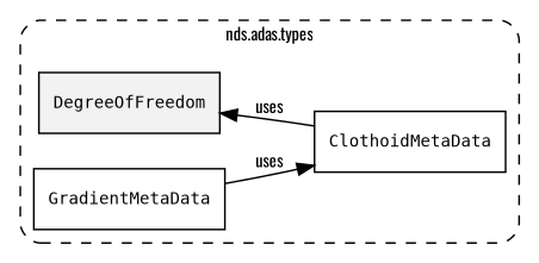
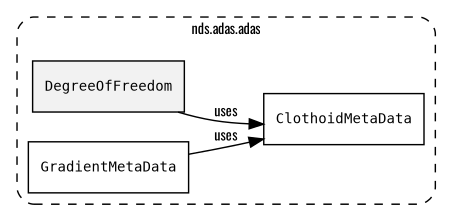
  digraph {
    fontname=Oswald
    fontsize=10
    rankdir=LR
    node [fontname=Oswald fontsize=10 shape=box]
    edge [fontname=Oswald fontsize=10]
    n1 [fillcolor="#0000000D" label=<<font face="monospace"><table align="center" border="0" cellspacing="0" cellpadding="0"><tr><td href="../../../content/packages/nds.adas.types.html#Subtype-DegreeOfFreedom" title="Subtype defined in nds.adas.types">DegreeOfFreedom</td></tr></table></font>> style=filled]
    n2 [label=<<font face="monospace"><table align="center" border="0" cellspacing="0" cellpadding="0"><tr><td href="../../../content/packages/nds.adas.types.html#Structure-ClothoidMetaData" title="Structure defined in nds.adas.types">ClothoidMetaData</td></tr></table></font>>]
    n3 [label=<<font face="monospace"><table align="center" border="0" cellspacing="0" cellpadding="0"><tr><td href="../../../content/packages/nds.adas.types.html#Structure-GradientMetaData" title="Structure defined in nds.adas.types">GradientMetaData</td></tr></table></font>>]
    subgraph cluster_1 {
-     label="nds.adas.types"
+     label="nds.adas.adas"
      style="dashed, rounded"
      n1
      n2
      n3
    }
-   n2 -> n1 [label=uses]
+   n1 -> n2 [label=uses]
    n3 -> n2 [label=uses]
  }
